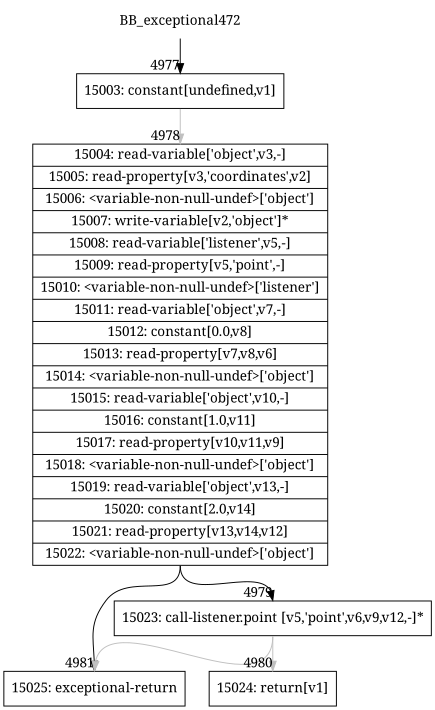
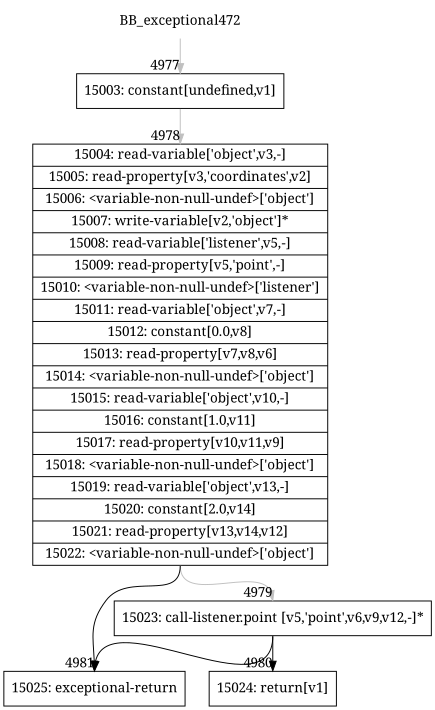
  digraph {
    fontname="Noto Serif"
    rankdir=TD
    node [fontname="Noto Serif" shape=record]
    edge [fontname="Noto Serif" headport=n tailport=s]
    n1 [label=BB_exceptional472 shape=none]
    n2 [label="{15003: constant[undefined,v1]}"]
    n3 [label="{15004: read-variable['object',v3,-]|15005: read-property[v3,'coordinates',v2]|15006: \<variable-non-null-undef\>['object']|15007: write-variable[v2,'object']*|15008: read-variable['listener',v5,-]|15009: read-property[v5,'point',-]|15010: \<variable-non-null-undef\>['listener']|15011: read-variable['object',v7,-]|15012: constant[0.0,v8]|15013: read-property[v7,v8,v6]|15014: \<variable-non-null-undef\>['object']|15015: read-variable['object',v10,-]|15016: constant[1.0,v11]|15017: read-property[v10,v11,v9]|15018: \<variable-non-null-undef\>['object']|15019: read-variable['object',v13,-]|15020: constant[2.0,v14]|15021: read-property[v13,v14,v12]|15022: \<variable-non-null-undef\>['object']}"]
    n4 [label="{15023: call-listener.point [v5,'point',v6,v9,v12,-]*}"]
    n5 [label="{15025: exceptional-return}"]
    n6 [label="{15024: return[v1]}"]
-   n1 -> n2 [headlabel="    4977"]
+   n1 -> n2 [headlabel="    4977" color=gray]
    n2 -> n3 [color=gray headlabel="      4978"]
-   n3 -> n4 [headlabel="      4979"]
+   n3 -> n4 [headlabel="      4979" color=gray]
    n3 -> n5 [color=black headlabel="      4981"]
-   n4 -> n5 [color=gray]
-   n4 -> n6 [headlabel="      4980" color=gray]
+   n4 -> n5 [color=black]
+   n4 -> n6 [headlabel="      4980"]
  }
